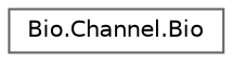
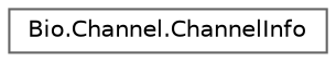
  digraph {
    rankdir=LR
-   n1 [color=grey40 fillcolor=white fontname=Helvetica fontsize=10 height=0.2 label="Bio.Channel.Bio" shape=box style=filled width=0.4]
+   n1 [color=grey40 fillcolor=white fontname=Helvetica fontsize=10 height=0.2 label="Bio.Channel.ChannelInfo" shape=box style=filled width=0.4]
  }
